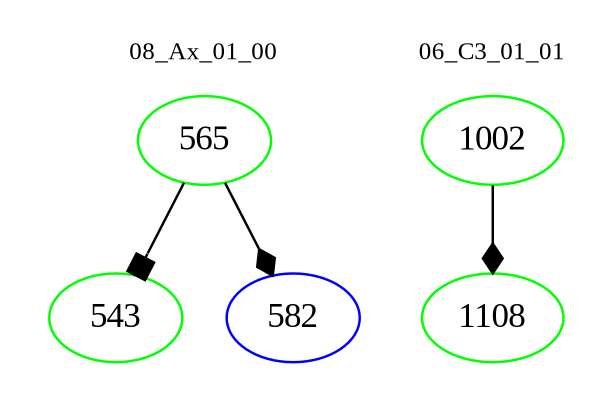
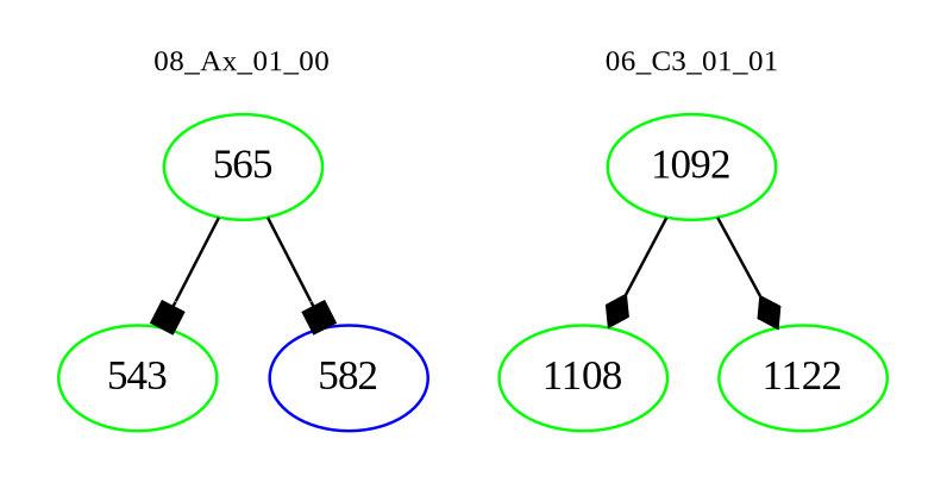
  digraph {
    fontname="Liberation Serif"
    node [color=green fontname="Liberation Serif"]
    edge [arrowhead=box color=black fontname="Liberation Serif"]
    n1 [label=565]
    n2 [label=543]
    n3 [color=blue label=582]
-   n4 [label=1002]
+   n4 [label=1092]
    n5 [label=1108]
+   n6 [label=1122]
    subgraph cluster_1 {
      color=white
      fontsize=10
      label="08_Ax_01_00"
      n1
      n2
      n3
    }
    subgraph cluster_2 {
      color=white
      fontsize=10
      label="06_C3_01_01"
      n4
      n5
+     n6
    }
    n1 -> n2
-   n1 -> n3 [arrowhead=diamond]
+   n1 -> n3
    n4 -> n5 [arrowhead=diamond]
+   n4 -> n6 [arrowhead=diamond]
  }
